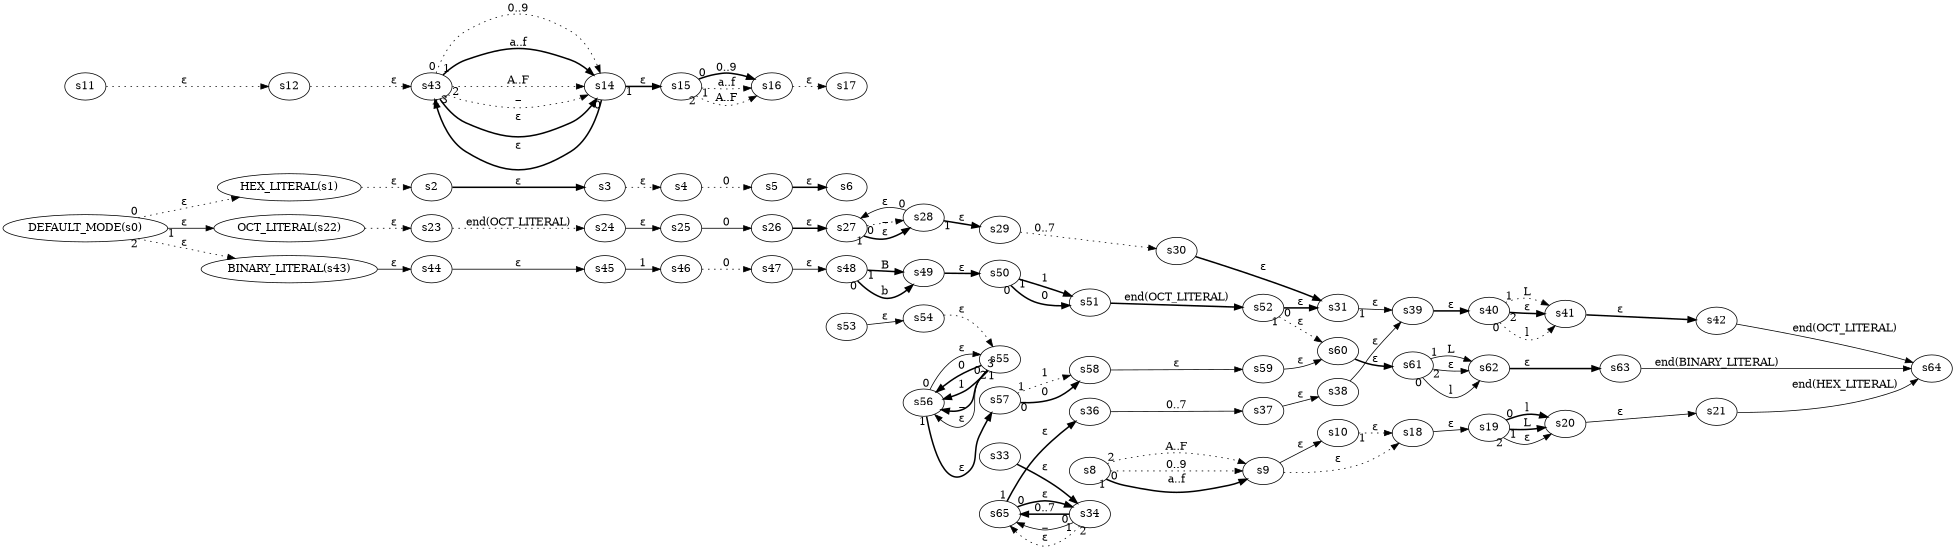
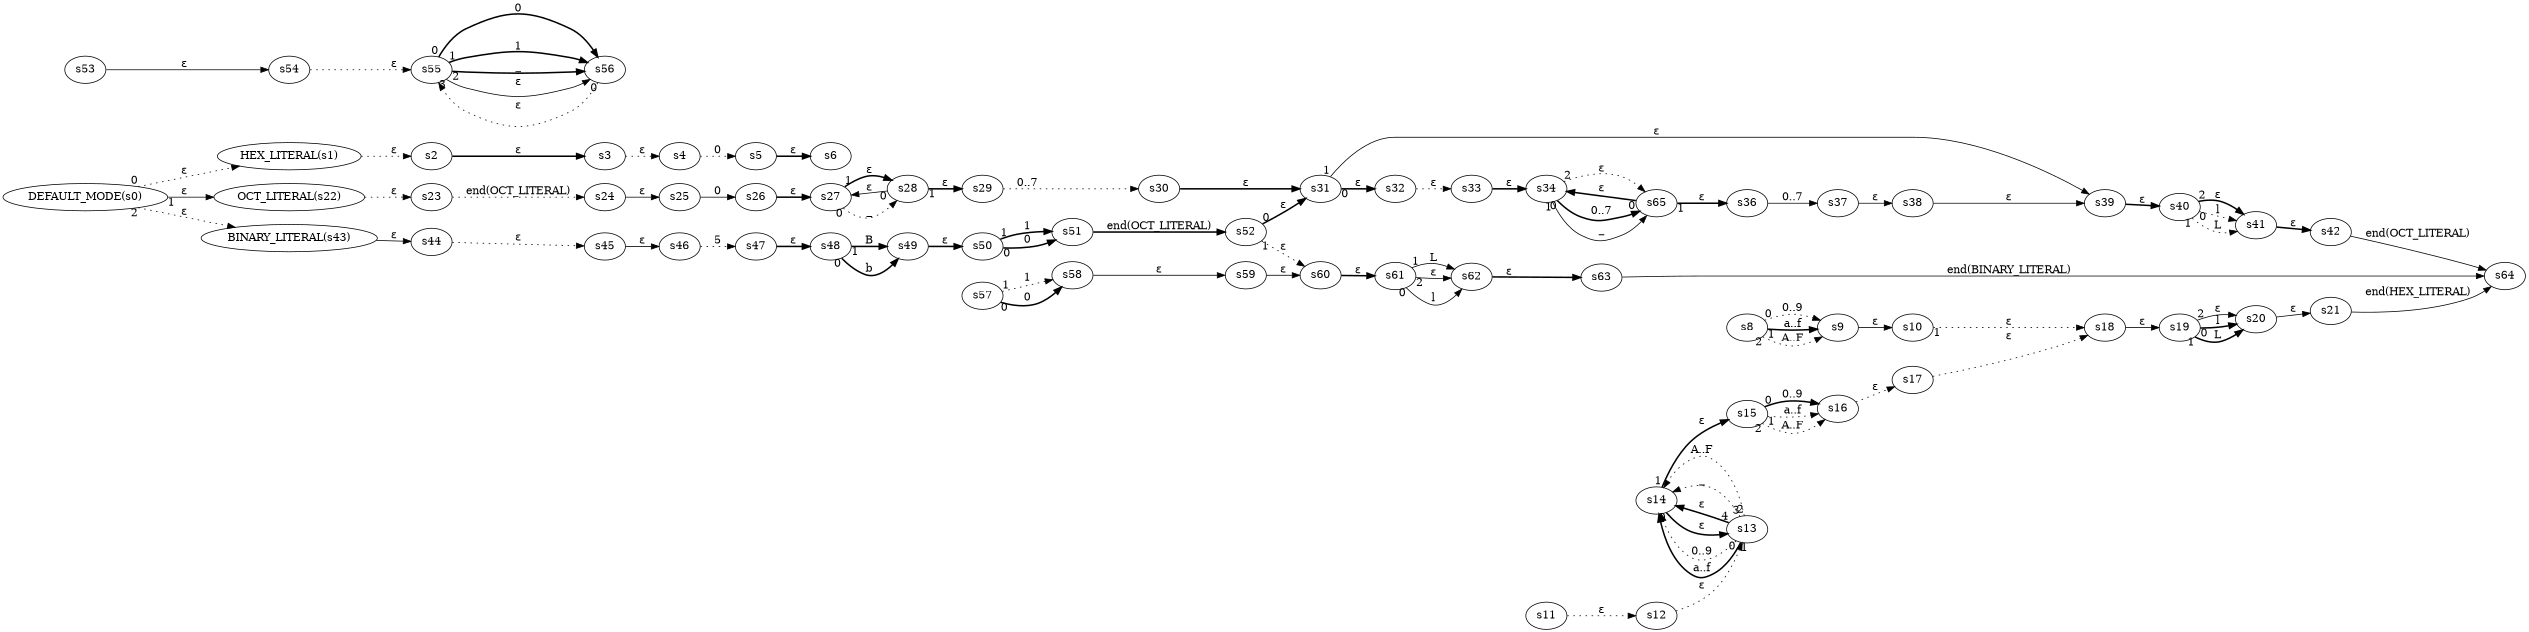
  digraph {
    rankdir=LR
    edge [style=bold]
    "DEFAULT_MODE(s0)"
    "HEX_LITERAL(s1)"
    "OCT_LITERAL(s22)"
    "BINARY_LITERAL(s43)"
    s2
    s23
    s44
    s3
    s4
    s5
    s6
    s8
    s9
    s10
    s18
    s11
    s12
    s19
-   s13 [label=s43]
+   s13
    s14
    s15
    s16
    s17
    s20
    s21
    s64
    s24
    s25
    s26
    s27
    s28
    s29
    s30
    s31
+   s32
    s39
    s33
    s40
    s34
    n40 [label=s65]
    s36
    s37
    s38
    s41
    s42
    s45
    s46
    s47
    s48
    s49
    s50
    s51
    s52
    s60
    s53
    s54
    s61
    s55
    s56
    s57
    s58
    s59
    s62
    s63
    "DEFAULT_MODE(s0)" -> "HEX_LITERAL(s1)" [label="ε" style=dotted taillabel=0]
    "DEFAULT_MODE(s0)" -> "OCT_LITERAL(s22)" [label="ε" style=solid taillabel=1]
    "DEFAULT_MODE(s0)" -> "BINARY_LITERAL(s43)" [label="ε" style=dotted taillabel=2]
    "HEX_LITERAL(s1)" -> s2 [label="ε" style=dotted]
    "OCT_LITERAL(s22)" -> s23 [label="ε" style=dotted]
    "BINARY_LITERAL(s43)" -> s44 [label="ε" style=solid]
    s2 -> s3 [label="ε"]
    s23 -> s24 [label="end(OCT_LITERAL)" style=dotted]
-   s44 -> s45 [label="ε" style=solid]
+   s44 -> s45 [label="ε" style=dotted]
    s3 -> s4 [label="ε" style=dotted]
    s4 -> s5 [label=0 style=dotted]
    s5 -> s6 [label="ε"]
    s8 -> s9 [label="0..9" style=dotted taillabel=0]
    s8 -> s9 [label="a..f" taillabel=1]
    s8 -> s9 [label="A..F" style=dotted taillabel=2]
    s9 -> s10 [label="ε" style=solid]
    s10 -> s18 [label="ε" style=dotted taillabel=1]
    s18 -> s19 [label="ε" style=solid]
    s11 -> s12 [label="ε" style=dotted]
    s12 -> s13 [label="ε" style=dotted]
    s19 -> s20 [label=l taillabel=0]
    s19 -> s20 [label=L taillabel=1]
    s19 -> s20 [label="ε" style=solid taillabel=2]
    s13 -> s14 [label="0..9" style=dotted taillabel=0]
    s13 -> s14 [label="a..f" taillabel=1]
    s13 -> s14 [label="A..F" style=dotted taillabel=2]
    s13 -> s14 [label=_ style=dotted taillabel=3]
    s13 -> s14 [label="ε" taillabel=4]
    s14 -> s13 [label="ε" taillabel=0]
    s14 -> s15 [label="ε" taillabel=1]
    s15 -> s16 [label="0..9" taillabel=0]
    s15 -> s16 [label="a..f" style=dotted taillabel=1]
    s15 -> s16 [label="A..F" style=dotted taillabel=2]
    s16 -> s17 [label="ε" style=dotted]
-   s9 -> s18 [label="ε" style=dotted]
+   s17 -> s18 [label="ε" style=dotted]
    s20 -> s21 [label="ε" style=solid]
    s21 -> s64 [label="end(HEX_LITERAL)" style=solid]
    s24 -> s25 [label="ε" style=solid]
    s25 -> s26 [label=0 style=solid]
    s26 -> s27 [label="ε"]
    s27 -> s28 [label=_ style=dotted taillabel=0]
    s27 -> s28 [label="ε" taillabel=1]
    s28 -> s27 [label="ε" style=solid taillabel=0]
    s28 -> s29 [label="ε" taillabel=1]
    s29 -> s30 [label="0..7" style=dotted]
    s30 -> s31 [label="ε"]
+   s31 -> s32 [label="ε" taillabel=0]
    s31 -> s39 [label="ε" style=solid taillabel=1]
+   s32 -> s33 [label="ε" style=dotted]
    s39 -> s40 [label="ε"]
    s33 -> s34 [label="ε"]
    s40 -> s41 [label=l style=dotted taillabel=0]
    s40 -> s41 [label=L style=dotted taillabel=1]
    s40 -> s41 [label="ε" taillabel=2]
    s34 -> n40 [label="0..7" taillabel=0]
    s34 -> n40 [label=_ style=solid taillabel=1]
    s34 -> n40 [label="ε" style=dotted taillabel=2]
    n40 -> s34 [label="ε" taillabel=0]
    n40 -> s36 [label="ε" taillabel=1]
    s36 -> s37 [label="0..7" style=solid]
    s37 -> s38 [label="ε" style=solid]
    s38 -> s39 [label="ε" style=solid]
    s41 -> s42 [label="ε"]
    s42 -> s64 [label="end(OCT_LITERAL)" style=solid]
-   s45 -> s46 [label=1 style=solid]
-   s46 -> s47 [label=0 style=dotted]
-   s47 -> s48 [label="ε" style=solid]
+   s45 -> s46 [label="ε" style=solid]
+   s46 -> s47 [label=5 style=dotted]
+   s47 -> s48 [label="ε"]
    s48 -> s49 [label=b taillabel=0]
    s48 -> s49 [label=B taillabel=1]
    s49 -> s50 [label="ε"]
    s50 -> s51 [label=0 taillabel=0]
    s50 -> s51 [label=1 taillabel=1]
    s51 -> s52 [label="end(OCT_LITERAL)"]
    s52 -> s31 [label="ε" taillabel=0]
    s52 -> s60 [label="ε" style=dotted taillabel=1]
    s60 -> s61 [label="ε"]
    s53 -> s54 [label="ε" style=solid]
    s54 -> s55 [label="ε" style=dotted]
    s61 -> s62 [label=l style=solid taillabel=0]
    s61 -> s62 [label=L style=solid taillabel=1]
    s61 -> s62 [label="ε" style=solid taillabel=2]
    s55 -> s56 [label=0 taillabel=0]
    s55 -> s56 [label=1 taillabel=1]
    s55 -> s56 [label=_ taillabel=2]
    s55 -> s56 [label="ε" style=solid taillabel=3]
-   s56 -> s55 [label="ε" style=solid taillabel=0]
-   s56 -> s57 [label="ε" taillabel=1]
+   s56 -> s55 [label="ε" style=dotted taillabel=0]
    s57 -> s58 [label=0 taillabel=0]
    s57 -> s58 [label=1 style=dotted taillabel=1]
    s58 -> s59 [label="ε" style=solid]
    s59 -> s60 [label="ε" style=solid]
    s62 -> s63 [label="ε"]
    s63 -> s64 [label="end(BINARY_LITERAL)" style=solid]
  }
